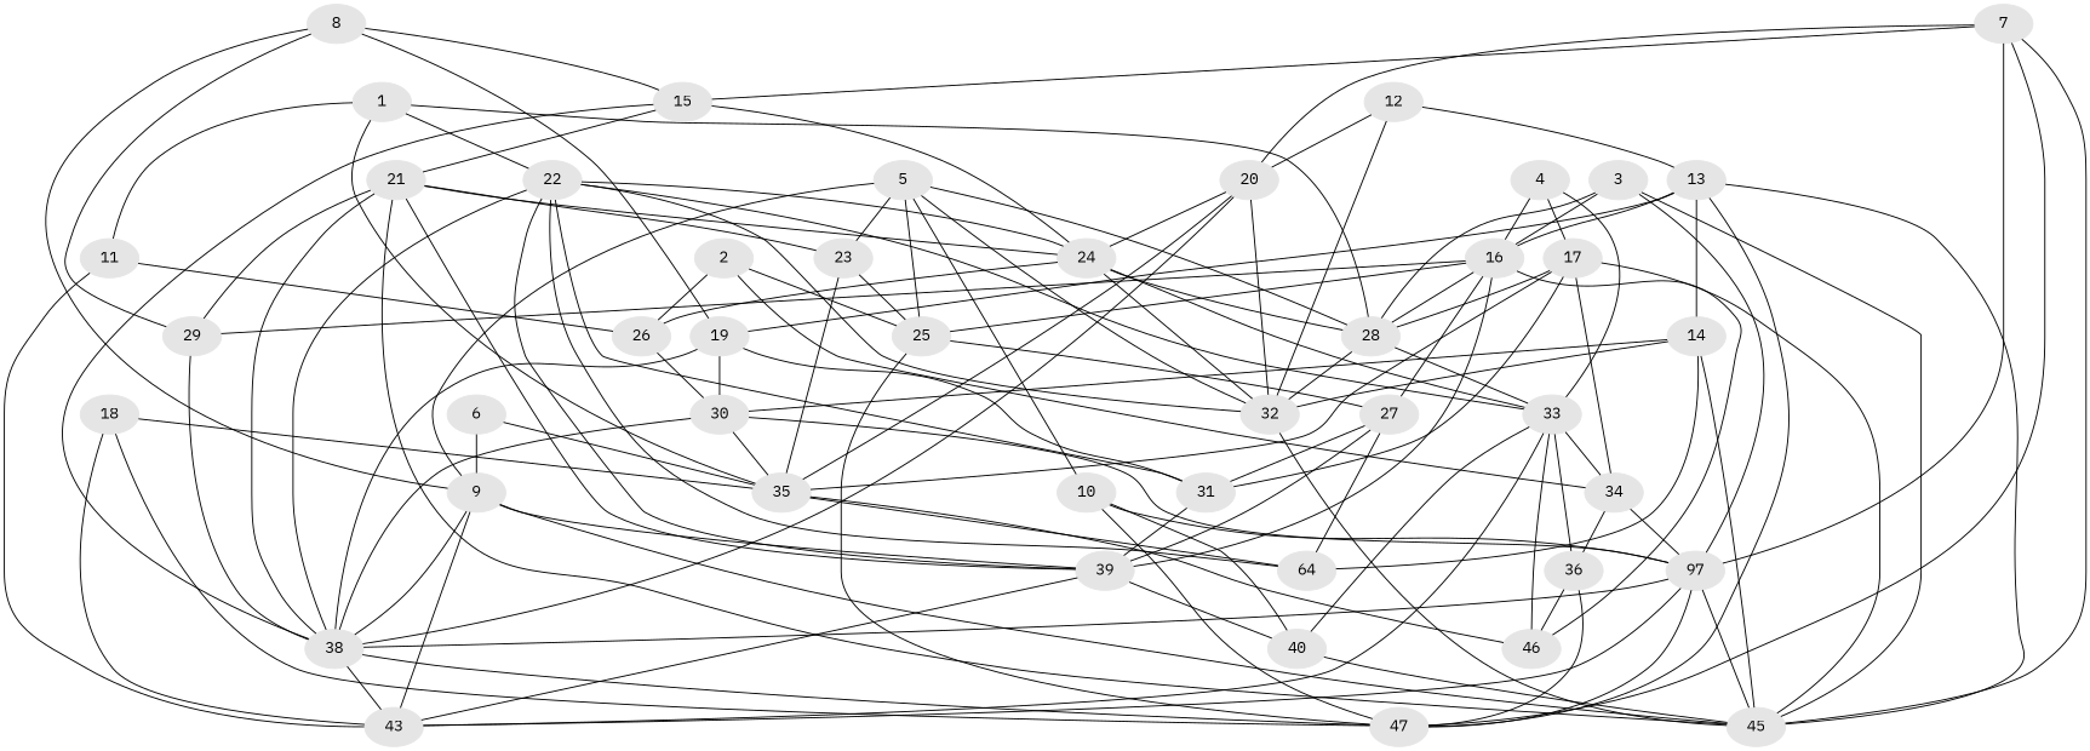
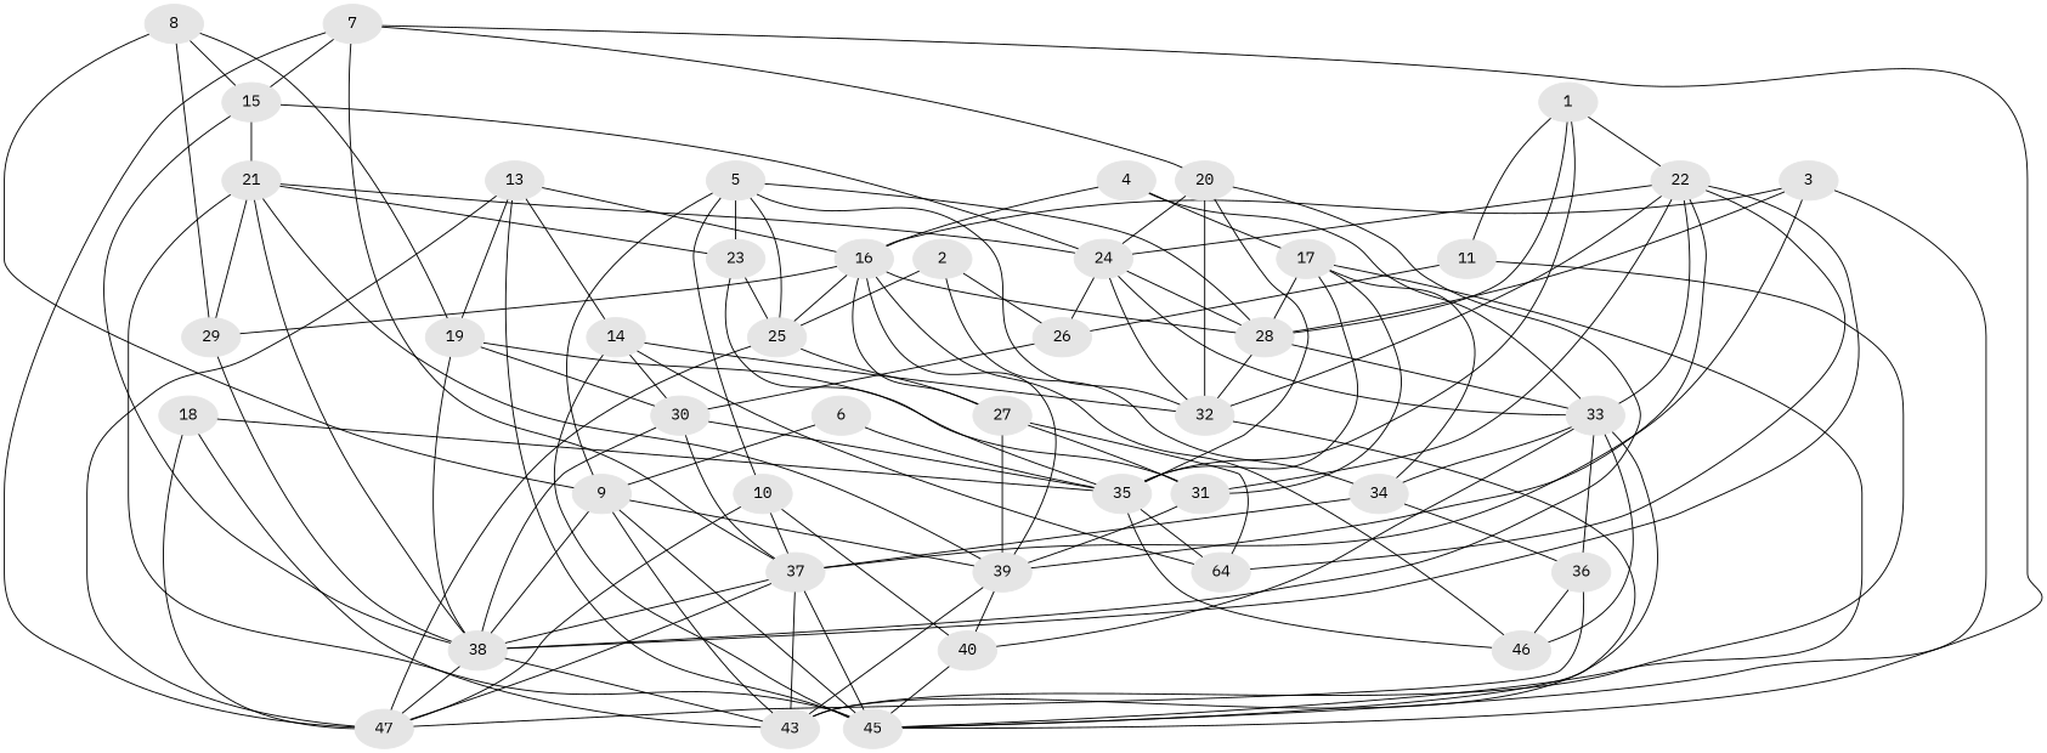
  graph {
    fontname="IBM Plex Mono"
    node [color=gray90 fontname="IBM Plex Mono" style=filled]
    edge [fontname="IBM Plex Mono" weight=1.0]
    1
    11
    22
    28
    35
    26
    43
    33
    32
    38
    39
    n12 [label=64]
    24
    31
    n15 [label=46]
    2
    25
    34
    n19 [label=47]
    27
    30
-   37 [label=97]
+   37
    36
    3
    16
    45
    29
    4
    17
    40
    5
    9
    10
    23
    6
    7
    15
    20
    21
    8
    19
-   12
    13
    14
    18
    1 -- 11
    1 -- 22
    1 -- 28
    1 -- 35
    11 -- 26
    11 -- 43
    22 -- 33
    22 -- 32
    22 -- 38
    22 -- 39
    22 -- n12
    22 -- 24
    22 -- 31
    28 -- 33
    28 -- 32
    35 -- n12
    35 -- n15
    26 -- 30 [weight=2.0]
    33 -- 43
    33 -- n15
    33 -- 34
    33 -- 36
    33 -- 40
    32 -- 45
    38 -- 43
    38 -- n19
    39 -- 43
    39 -- 40
    24 -- 28
    24 -- 26
    24 -- 33
    24 -- 32
    31 -- 39
    2 -- 26
    2 -- 25
    2 -- 34
    25 -- n19
    25 -- 27
    34 -- 37
    34 -- 36
    27 -- 39 [weight=2.0]
    27 -- n12
    27 -- 31
    30 -- 35
    30 -- 38
    30 -- 37
    37 -- 43
    37 -- 38
    37 -- n19
    37 -- 45
    36 -- n15
    36 -- n19
    3 -- 28
    3 -- 37
    3 -- 16
    3 -- 45
    16 -- 28
    16 -- 39
    16 -- n15
    16 -- 25
    16 -- 27
    16 -- 29
    29 -- 38
    4 -- 33
    4 -- 16
    4 -- 17
    17 -- 28
    17 -- 35
    17 -- 31
    17 -- 34
    17 -- 45
    40 -- 45
    5 -- 28
    5 -- 32
    5 -- 25
    5 -- 9
    5 -- 10
    5 -- 23 [weight=2.0]
    9 -- 43
    9 -- 38
    9 -- 39
    9 -- 45
    10 -- n19
    10 -- 37
    10 -- 40
    23 -- 35
    23 -- 25
    6 -- 35
    6 -- 9
    7 -- n19
    7 -- 37
    7 -- 45
    7 -- 15
    7 -- 20
    15 -- 38
    15 -- 24
    15 -- 21
    20 -- 35
    20 -- 32
    20 -- 38
    20 -- 24
    21 -- 38
    21 -- 39
    21 -- 24
    21 -- 45 [weight=2.0]
    21 -- 29
    21 -- 23
    8 -- 29
    8 -- 9
    8 -- 15
    8 -- 19
    19 -- 38
    19 -- 31
    19 -- 30
-   12 -- 32
-   12 -- 20
-   12 -- 13
    13 -- n19
    13 -- 16
    13 -- 45
    13 -- 19
    13 -- 14
    14 -- 32
    14 -- n12
    14 -- 30
    14 -- 45
    18 -- 35
    18 -- 43
    18 -- n19
  }
